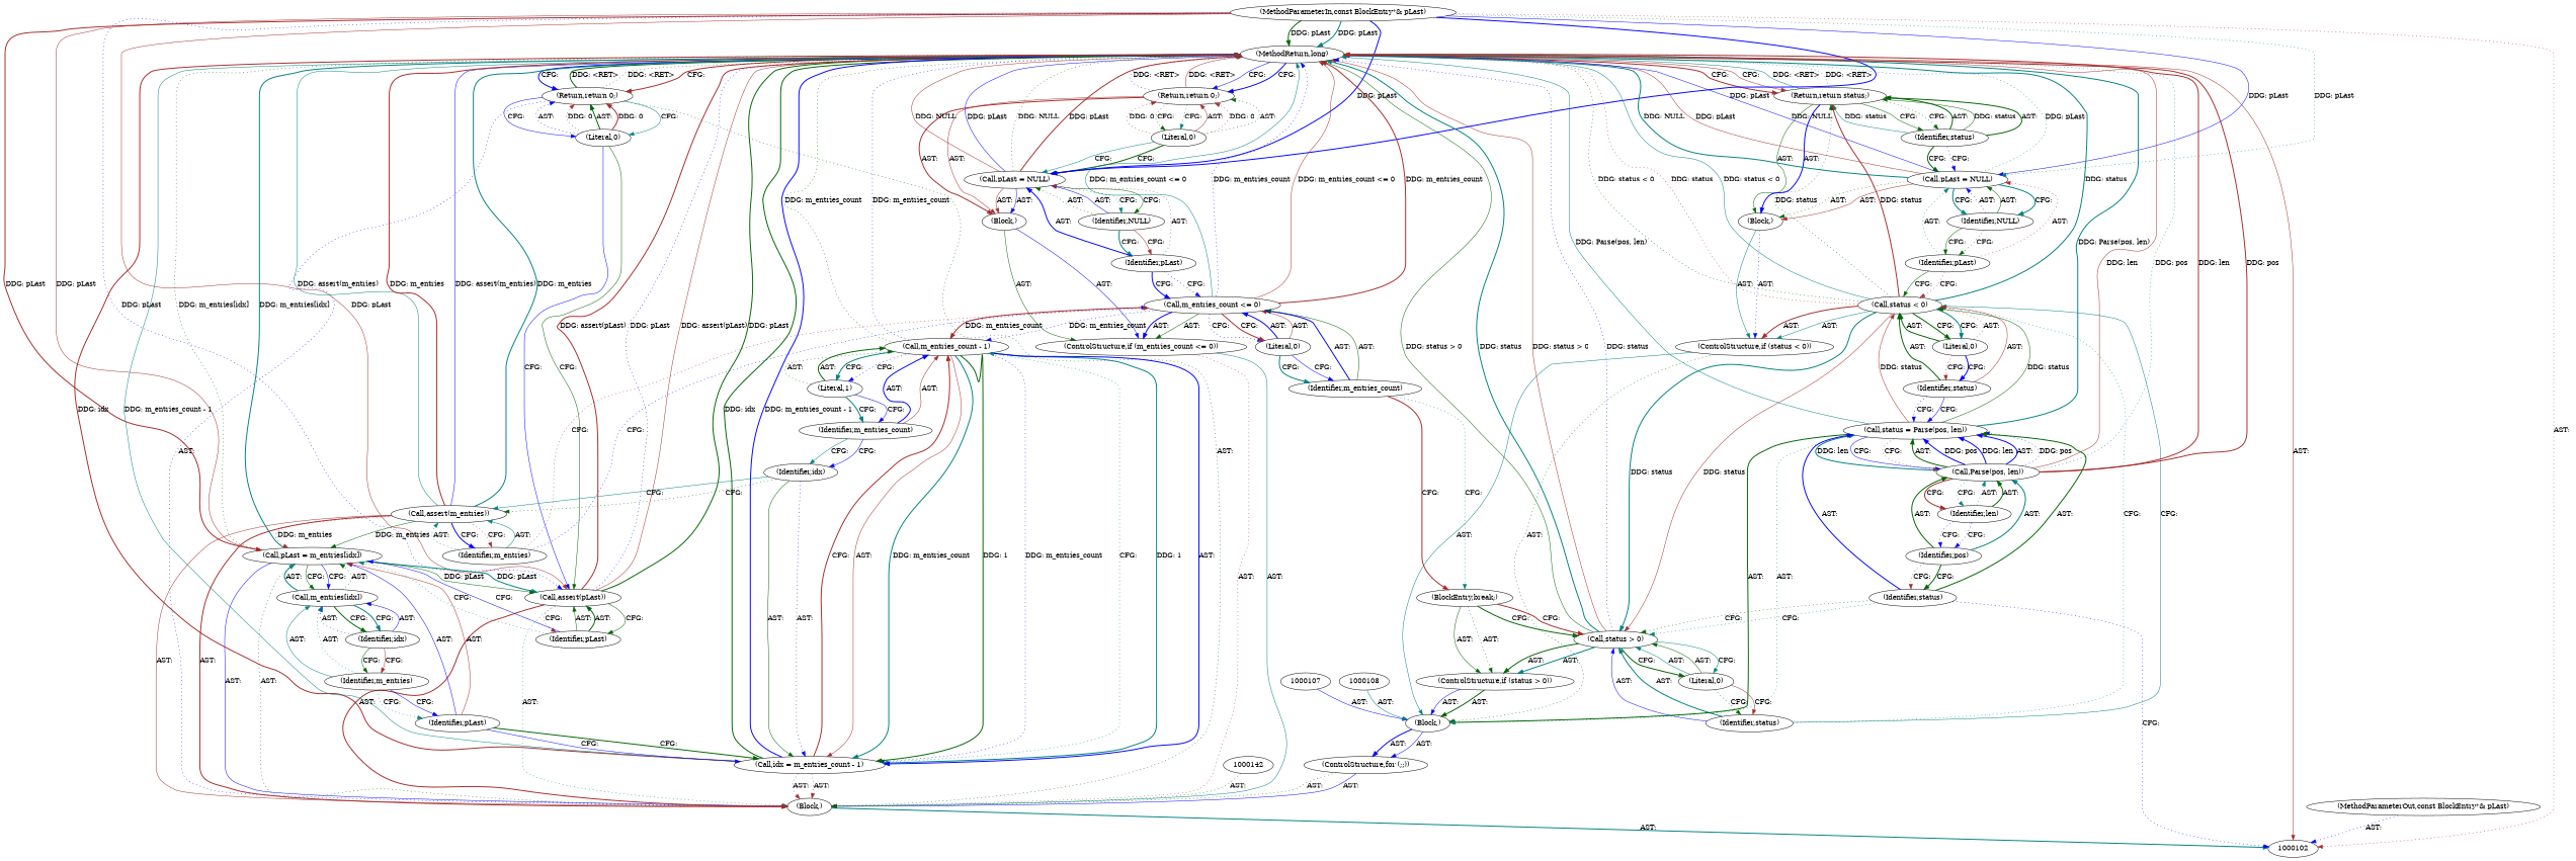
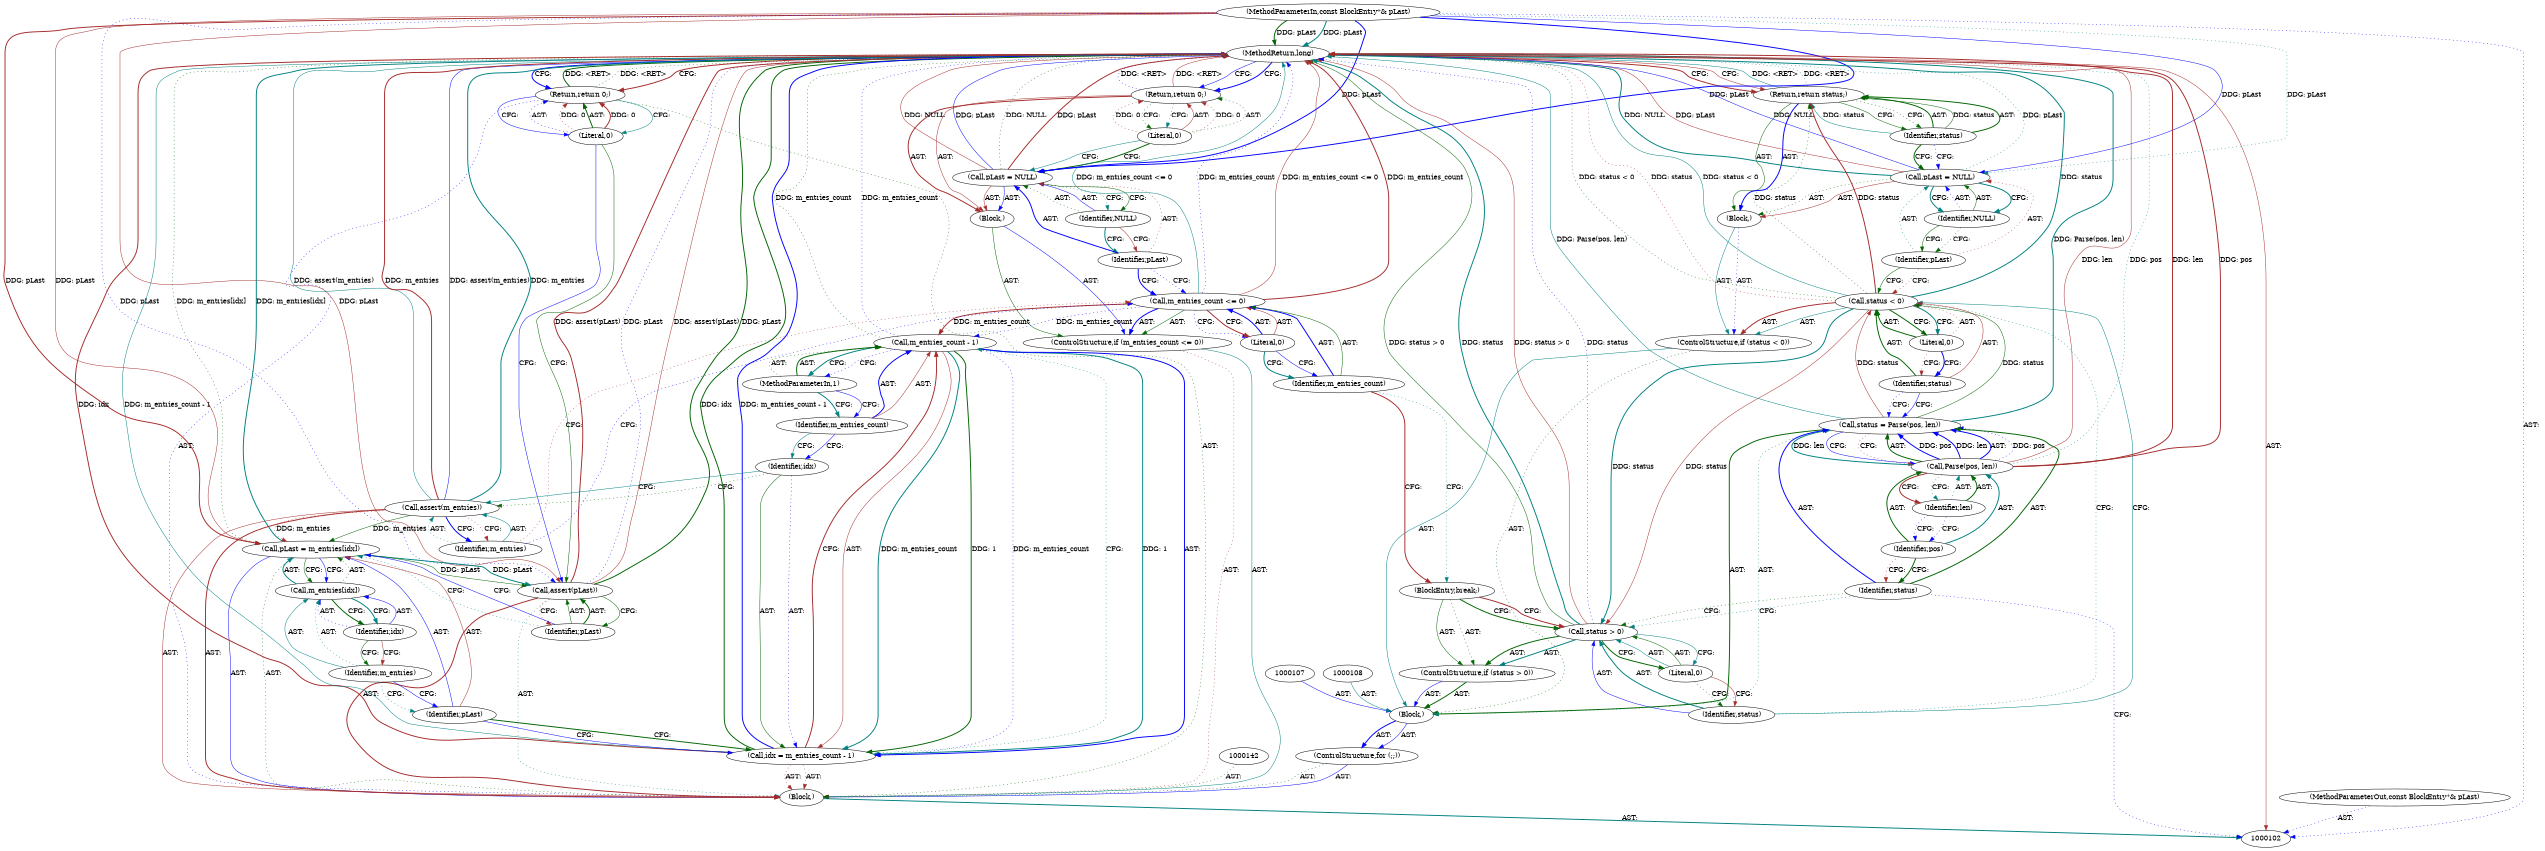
  digraph {
    edge [color=blue style=solid]
    n1 [label="(MethodReturn,long)"]
    n2 [label="(Return,return status;)"]
    n3 [label="(Return,return 0;)"]
    n4 [label="(Return,return 0;)"]
    1000102
    n6 [label="(Block,)"]
    n7 [label="(Identifier,status)"]
    n8 [label="(Block,)"]
    n9 [label="(Literal,0)"]
    n10 [label="(Block,)"]
    n11 [label="(Literal,0)"]
    n12 [label="(MethodParameterIn,const BlockEntry*& pLast)"]
    n13 [label="(Call,pLast = NULL)"]
    n14 [label="(Call,pLast = NULL)"]
    n15 [label="(Call,pLast = m_entries[idx])"]
    n16 [label="(Call,assert(pLast))"]
    n17 [label="(Identifier,NULL)"]
    n18 [label="(Identifier,NULL)"]
    n19 [label="(Call,m_entries[idx])"]
    n20 [label="(Identifier,pLast)"]
    n21 [label="(MethodParameterOut,const BlockEntry*& pLast)"]
    n22 [label="(Identifier,pLast)"]
    n23 [label="(ControlStructure,if (status < 0))"]
    n24 [label="(Call,status < 0)"]
    n25 [label="(Call,status > 0)"]
    n26 [label="(Literal,0)"]
    n27 [label="(Literal,0)"]
    n28 [label="(ControlStructure,if (status > 0))"]
    n29 [label="(Identifier,status)"]
    n30 [label="(Block,)"]
    n31 [label="(ControlStructure,for (;;))"]
    n32 [label="(BlockEntry,break;)"]
    n33 [label="(Literal,0)"]
    n34 [label="(Call,m_entries_count <= 0)"]
    n35 [label="(Identifier,m_entries_count)"]
    n36 [label="(ControlStructure,if (m_entries_count <= 0))"]
    n37 [label="(Call,m_entries_count - 1)"]
    n38 [label="(Call,idx = m_entries_count - 1)"]
-   n39 [label="(Literal,1)"]
+   n39 [label="(MethodParameterIn,1)"]
    n40 [label="(Identifier,pLast)"]
    n41 [label="(Identifier,m_entries)"]
    n42 [label="(Call,assert(m_entries))"]
    n43 [label="(Identifier,idx)"]
    n44 [label="(Identifier,m_entries_count)"]
    n45 [label="(Identifier,idx)"]
    n46 [label="(Identifier,m_entries)"]
    n47 [label="(Identifier,pLast)"]
    n48 [label="(Call,status = Parse(pos, len))"]
    n49 [label="(Call,Parse(pos, len))"]
    n50 [label="(Identifier,len)"]
    n51 [label="(Identifier,status)"]
    n52 [label="(Identifier,pos)"]
    n53 [label="(Identifier,status)"]
    1000142
    1000107
    1000108
    n1 -> n2 [color=brown label="CFG: " style=bold]
    n1 -> n2 [color=brown label="CFG: "]
    n1 -> n3 [label="CFG: "]
    n1 -> n3 [label="CFG: " style=bold]
    n1 -> n4 [color=brown label="CFG: " style=bold]
    n1 -> n4 [label="CFG: " style=bold]
    n1 -> 1000102 [color=brown label="AST: "]
    n2 -> n1 [color=teal label="DDG: <RET>"]
    n2 -> n1 [color=teal label="DDG: <RET>" style=dotted]
    n2 -> n6 [color=darkgreen label="AST: "]
    n2 -> n6 [label="AST: " style=bold]
    n2 -> n7 [color=darkgreen label="CFG: "]
    n2 -> n7 [color=darkgreen label="CFG: " style=dotted]
    n3 -> n1 [label="DDG: <RET>" style=dotted]
    n3 -> n1 [color=brown label="DDG: <RET>"]
    n3 -> n8 [color=brown label="AST: " style=bold]
    n3 -> n8 [color=brown label="AST: "]
    n3 -> n9 [color=darkgreen label="CFG: " style=dotted]
    n3 -> n9 [color=teal label="CFG: " style=dotted]
    n4 -> n1 [color=darkgreen label="DDG: <RET>" style=bold]
    n4 -> n1 [color=darkgreen label="DDG: <RET>" style=dotted]
    n4 -> n10 [label="AST: " style=dotted]
    n4 -> n10 [color=darkgreen label="AST: " style=dotted]
    n4 -> n11 [color=teal label="CFG: "]
    n4 -> n11 [label="CFG: "]
    n6 -> n23 [label="AST: " style=dotted]
    n6 -> n23 [color=teal label="AST: "]
    n7 -> n2 [color=darkgreen label="AST: " style=bold]
    n7 -> n2 [color=darkgreen label="DDG: status"]
    n7 -> n2 [color=darkgreen label="AST: " style=bold]
    n7 -> n2 [color=teal label="DDG: status"]
    n7 -> n13 [color=darkgreen label="CFG: " style=bold]
    n7 -> n13 [label="CFG: " style=dotted]
    n8 -> n36 [color=darkgreen label="AST: "]
    n8 -> n36 [label="AST: "]
    n9 -> n3 [color=brown label="AST: "]
    n9 -> n3 [color=brown label="DDG: 0" style=dotted]
    n9 -> n3 [color=darkgreen label="AST: " style=dotted]
    n9 -> n3 [color=brown label="DDG: 0" style=dotted]
    n9 -> n14 [color=darkgreen label="CFG: " style=bold]
    n9 -> n14 [color=teal label="CFG: "]
    n10 -> 1000102 [color=teal label="AST: " style=bold]
    n11 -> n4 [label="AST: " style=dotted]
    n11 -> n4 [color=brown label="DDG: 0" style=dotted]
    n11 -> n4 [color=darkgreen label="AST: " style=bold]
    n11 -> n4 [color=brown label="DDG: 0" style=bold]
    n11 -> n16 [label="CFG: "]
    n11 -> n16 [color=darkgreen label="CFG: "]
    n12 -> n1 [color=teal label="DDG: pLast" style=bold]
    n12 -> n1 [color=darkgreen label="DDG: pLast" style=bold]
-   n12 -> 1000102 [color=brown label="AST: " style=dotted]
+   n12 -> 1000102 [label="AST: " style=dotted]
    n12 -> n13 [label="DDG: pLast"]
    n12 -> n13 [color=teal label="DDG: pLast" style=dotted]
    n12 -> n14 [label="DDG: pLast" style=bold]
    n12 -> n14 [label="DDG: pLast" style=bold]
    n12 -> n15 [color=brown label="DDG: pLast"]
    n12 -> n15 [color=brown label="DDG: pLast" style=bold]
    n12 -> n16 [color=brown label="DDG: pLast"]
    n12 -> n16 [label="DDG: pLast" style=dotted]
    n13 -> n1 [color=teal label="DDG: pLast" style=dotted]
    n13 -> n1 [color=teal label="DDG: NULL" style=bold]
    n13 -> n1 [color=brown label="DDG: pLast"]
    n13 -> n1 [label="DDG: NULL"]
    n13 -> n6 [color=darkgreen label="AST: " style=dotted]
    n13 -> n6 [color=brown label="AST: "]
    n13 -> n17 [color=teal label="CFG: " style=bold]
    n13 -> n17 [color=teal label="CFG: " style=bold]
    n14 -> n1 [color=brown label="DDG: NULL"]
    n14 -> n1 [label="DDG: pLast"]
    n14 -> n1 [color=darkgreen label="DDG: NULL" style=dotted]
    n14 -> n1 [color=brown label="DDG: pLast" style=bold]
    n14 -> n8 [color=brown label="AST: "]
    n14 -> n8 [label="AST: "]
    n14 -> n18 [color=teal label="CFG: " style=dotted]
    n14 -> n18 [color=darkgreen label="CFG: "]
    n15 -> n1 [color=darkgreen label="DDG: m_entries[idx]" style=dotted]
    n15 -> n1 [color=teal label="DDG: m_entries[idx]" style=bold]
    n15 -> n10 [label="AST: "]
    n15 -> n10 [color=darkgreen label="AST: " style=dotted]
    n15 -> n16 [color=teal label="DDG: pLast" style=bold]
    n15 -> n16 [color=darkgreen label="DDG: pLast"]
    n15 -> n19 [color=darkgreen label="CFG: "]
    n15 -> n19 [label="CFG: "]
    n16 -> n1 [label="DDG: pLast" style=dotted]
    n16 -> n1 [color=brown label="DDG: assert(pLast)"]
    n16 -> n1 [color=darkgreen label="DDG: pLast" style=bold]
    n16 -> n1 [color=brown label="DDG: assert(pLast)" style=bold]
    n16 -> n10 [color=brown label="AST: " style=bold]
    n16 -> n10 [color=teal label="AST: " style=dotted]
    n16 -> n20 [color=darkgreen label="CFG: "]
    n16 -> n20 [color=brown label="CFG: " style=dotted]
    n17 -> n13 [label="AST: " style=dotted]
    n17 -> n13 [color=darkgreen label="AST: "]
    n17 -> n22 [color=darkgreen label="CFG: " style=dotted]
    n17 -> n22 [color=darkgreen label="CFG: "]
    n18 -> n14 [color=darkgreen label="AST: " style=dotted]
    n18 -> n14 [label="AST: "]
    n18 -> n40 [color=brown label="CFG: "]
    n18 -> n40 [color=teal label="CFG: " style=bold]
    n19 -> n15 [color=darkgreen label="AST: " style=dotted]
    n19 -> n15 [color=teal label="AST: " style=bold]
    n19 -> n45 [color=darkgreen label="CFG: " style=bold]
    n19 -> n45 [color=teal label="CFG: " style=bold]
    n20 -> n15 [color=teal label="CFG: " style=dotted]
    n20 -> n15 [label="CFG: "]
    n20 -> n16 [color=darkgreen label="AST: "]
    n20 -> n16 [color=darkgreen label="AST: " style=bold]
    n21 -> 1000102 [label="AST: " style=dotted]
    n22 -> n13 [color=teal label="AST: " style=dotted]
    n22 -> n13 [color=brown label="AST: " style=dotted]
    n22 -> n24 [color=darkgreen label="CFG: "]
    n22 -> n24 [color=brown label="CFG: " style=dotted]
    n23 -> n30 [color=teal label="AST: "]
    n23 -> n30 [color=darkgreen label="AST: " style=dotted]
    n24 -> n1 [color=teal label="DDG: status" style=bold]
    n24 -> n1 [color=darkgreen label="DDG: status < 0" style=dotted]
    n24 -> n1 [color=brown label="DDG: status" style=dotted]
    n24 -> n1 [color=teal label="DDG: status < 0"]
    n24 -> n2 [color=brown label="DDG: status" style=bold]
    n24 -> n2 [color=darkgreen label="DDG: status" style=dotted]
    n24 -> n23 [color=brown label="AST: " style=bold]
    n24 -> n23 [color=teal label="AST: "]
    n24 -> n25 [color=teal label="DDG: status" style=bold]
    n24 -> n25 [color=brown label="DDG: status"]
    n24 -> n26 [color=darkgreen label="CFG: " style=bold]
    n24 -> n26 [color=teal label="CFG: " style=bold]
    n25 -> n1 [color=darkgreen label="DDG: status > 0"]
    n25 -> n1 [color=teal label="DDG: status" style=bold]
    n25 -> n1 [color=brown label="DDG: status > 0"]
    n25 -> n1 [label="DDG: status" style=dotted]
    n25 -> n27 [color=teal label="CFG: "]
    n25 -> n27 [color=darkgreen label="CFG: " style=bold]
    n25 -> n28 [color=teal label="AST: " style=bold]
    n25 -> n28 [color=darkgreen label="AST: " style=bold]
    n26 -> n24 [color=brown label="AST: " style=dotted]
    n26 -> n24 [color=darkgreen label="AST: " style=bold]
    n26 -> n53 [color=brown label="CFG: " style=dotted]
    n26 -> n53 [label="CFG: " style=bold]
    n27 -> n25 [color=teal label="AST: "]
    n27 -> n25 [color=darkgreen label="AST: "]
    n27 -> n29 [color=darkgreen label="CFG: " style=dotted]
    n27 -> n29 [color=brown label="CFG: "]
    n28 -> n30 [label="AST: "]
    n28 -> n30 [color=darkgreen label="AST: " style=bold]
    n29 -> n24 [color=teal label="CFG: "]
    n29 -> n24 [color=teal label="CFG: " style=dotted]
    n29 -> n25 [label="AST: "]
    n29 -> n25 [color=teal label="AST: " style=bold]
    n30 -> n31 [label="AST: " style=bold]
    n30 -> n31 [label="AST: "]
    n31 -> n10 [label="AST: "]
    n31 -> n10 [color=darkgreen label="AST: " style=dotted]
    n32 -> n25 [color=darkgreen label="CFG: " style=bold]
    n32 -> n25 [color=brown label="CFG: " style=bold]
    n32 -> n28 [color=darkgreen label="AST: " style=dotted]
    n32 -> n28 [color=darkgreen label="AST: "]
    n33 -> n34 [label="AST: " style=bold]
    n33 -> n34 [color=brown label="AST: "]
    n33 -> n35 [label="CFG: "]
    n33 -> n35 [color=teal label="CFG: " style=bold]
    n34 -> n1 [color=brown label="DDG: m_entries_count <= 0"]
    n34 -> n1 [color=brown label="DDG: m_entries_count" style=bold]
    n34 -> n1 [color=teal label="DDG: m_entries_count <= 0"]
    n34 -> n1 [label="DDG: m_entries_count" style=dotted]
    n34 -> n33 [label="CFG: " style=dotted]
    n34 -> n33 [color=brown label="CFG: " style=bold]
    n34 -> n36 [label="AST: " style=bold]
    n34 -> n36 [color=darkgreen label="AST: "]
    n34 -> n37 [color=brown label="DDG: m_entries_count" style=bold]
    n34 -> n37 [label="DDG: m_entries_count" style=dotted]
    n35 -> n32 [color=teal label="CFG: " style=dotted]
    n35 -> n32 [color=brown label="CFG: " style=bold]
    n35 -> n34 [label="AST: " style=bold]
    n35 -> n34 [color=darkgreen label="AST: "]
    n36 -> n10 [color=teal label="AST: "]
    n36 -> n10 [color=brown label="AST: " style=dotted]
    n37 -> n1 [color=darkgreen label="DDG: m_entries_count" style=dotted]
    n37 -> n1 [label="DDG: m_entries_count" style=dotted]
    n37 -> n38 [color=brown label="AST: "]
    n37 -> n38 [label="DDG: m_entries_count" style=dotted]
    n37 -> n38 [color=teal label="DDG: 1" style=bold]
    n37 -> n38 [label="AST: " style=bold]
    n37 -> n38 [color=teal label="DDG: m_entries_count" style=bold]
    n37 -> n38 [color=darkgreen label="DDG: 1" style=bold]
    n37 -> n39 [color=teal label="CFG: " style=bold]
    n37 -> n39 [label="CFG: " style=dotted]
    n38 -> n1 [color=brown label="DDG: idx" style=bold]
    n38 -> n1 [color=teal label="DDG: m_entries_count - 1"]
    n38 -> n1 [color=darkgreen label="DDG: idx" style=bold]
    n38 -> n1 [label="DDG: m_entries_count - 1" style=bold]
    n38 -> n10 [color=brown label="AST: " style=dotted]
    n38 -> n10 [color=brown label="AST: " style=dotted]
    n38 -> n37 [color=teal label="CFG: " style=dotted]
    n38 -> n37 [color=brown label="CFG: " style=bold]
    n39 -> n37 [color=darkgreen label="AST: " style=dotted]
    n39 -> n37 [color=darkgreen label="AST: " style=bold]
    n39 -> n44 [label="CFG: "]
    n39 -> n44 [color=teal label="CFG: " style=bold]
    n40 -> n14 [color=brown label="AST: " style=dotted]
    n40 -> n14 [label="AST: " style=bold]
    n40 -> n34 [label="CFG: " style=dotted]
    n40 -> n34 [label="CFG: " style=bold]
    n41 -> n34 [label="CFG: " style=dotted]
    n41 -> n34 [color=brown label="CFG: " style=dotted]
    n41 -> n42 [color=teal label="AST: "]
    n41 -> n42 [color=teal label="AST: " style=dotted]
    n42 -> n1 [label="DDG: assert(m_entries)"]
    n42 -> n1 [color=teal label="DDG: m_entries" style=bold]
    n42 -> n1 [color=teal label="DDG: assert(m_entries)"]
    n42 -> n1 [color=brown label="DDG: m_entries" style=bold]
    n42 -> n10 [color=brown label="AST: "]
    n42 -> n10 [color=brown label="AST: " style=bold]
    n42 -> n15 [color=brown label="DDG: m_entries" style=dotted]
    n42 -> n15 [color=darkgreen label="DDG: m_entries"]
    n42 -> n41 [color=brown label="CFG: " style=dotted]
    n42 -> n41 [label="CFG: " style=bold]
    n43 -> n38 [color=darkgreen label="AST: "]
    n43 -> n38 [label="AST: " style=dotted]
    n43 -> n42 [color=darkgreen label="CFG: " style=dotted]
    n43 -> n42 [color=teal label="CFG: "]
    n44 -> n37 [label="AST: " style=bold]
    n44 -> n37 [color=brown label="AST: "]
    n44 -> n43 [label="CFG: "]
    n44 -> n43 [color=teal label="CFG: "]
    n45 -> n19 [label="AST: "]
    n45 -> n19 [label="AST: " style=dotted]
    n45 -> n46 [color=brown label="CFG: "]
    n45 -> n46 [color=darkgreen label="CFG: "]
    n46 -> n19 [color=teal label="AST: "]
    n46 -> n19 [color=teal label="AST: " style=dotted]
    n46 -> n47 [label="CFG: "]
    n46 -> n47 [color=teal label="CFG: " style=dotted]
    n47 -> n15 [label="AST: "]
    n47 -> n15 [color=brown label="AST: "]
    n47 -> n38 [color=darkgreen label="CFG: " style=bold]
    n47 -> n38 [label="CFG: "]
    n48 -> n1 [color=teal label="DDG: Parse(pos, len)" style=bold]
    n48 -> n1 [color=teal label="DDG: Parse(pos, len)"]
    n48 -> n24 [color=brown label="DDG: status"]
    n48 -> n24 [color=darkgreen label="DDG: status"]
    n48 -> n30 [color=darkgreen label="AST: " style=bold]
    n48 -> n30 [color=teal label="AST: " style=dotted]
    n48 -> n49 [label="CFG: "]
    n48 -> n49 [color=brown label="CFG: " style=dotted]
    n49 -> n1 [color=brown label="DDG: len"]
    n49 -> n1 [color=teal label="DDG: pos" style=dotted]
    n49 -> n1 [color=brown label="DDG: len" style=bold]
    n49 -> n1 [color=brown label="DDG: pos" style=bold]
    n49 -> n48 [color=darkgreen label="AST: " style=bold]
    n49 -> n48 [label="DDG: pos" style=bold]
    n49 -> n48 [label="DDG: len" style=bold]
    n49 -> n48 [label="AST: " style=bold]
    n49 -> n48 [label="DDG: pos" style=dotted]
    n49 -> n48 [color=teal label="DDG: len" style=bold]
    n49 -> n50 [color=brown label="CFG: " style=bold]
    n49 -> n50 [color=teal label="CFG: " style=dotted]
    n50 -> n49 [color=teal label="AST: " style=dotted]
    n50 -> n49 [color=darkgreen label="AST: " style=bold]
    n50 -> n52 [label="CFG: " style=dotted]
    n50 -> n52 [label="CFG: " style=dotted]
    n51 -> 1000102 [label="CFG: " style=dotted]
    n51 -> n25 [color=teal label="CFG: " style=dotted]
    n51 -> n25 [color=darkgreen label="CFG: " style=dotted]
    n51 -> n48 [color=darkgreen label="AST: " style=bold]
    n51 -> n48 [label="AST: " style=bold]
    n52 -> n49 [color=teal label="AST: " style=bold]
    n52 -> n49 [color=darkgreen label="AST: " style=bold]
    n52 -> n51 [color=brown label="CFG: " style=dotted]
    n52 -> n51 [color=darkgreen label="CFG: " style=bold]
    n53 -> n24 [color=darkgreen label="AST: " style=bold]
    n53 -> n24 [color=brown label="AST: "]
    n53 -> n48 [label="CFG: " style=dotted]
    n53 -> n48 [label="CFG: "]
    1000142 -> n10 [color=darkgreen label="AST: " style=dotted]
    1000107 -> n30 [label="AST: "]
    1000108 -> n30 [color=teal label="AST: "]
  }
